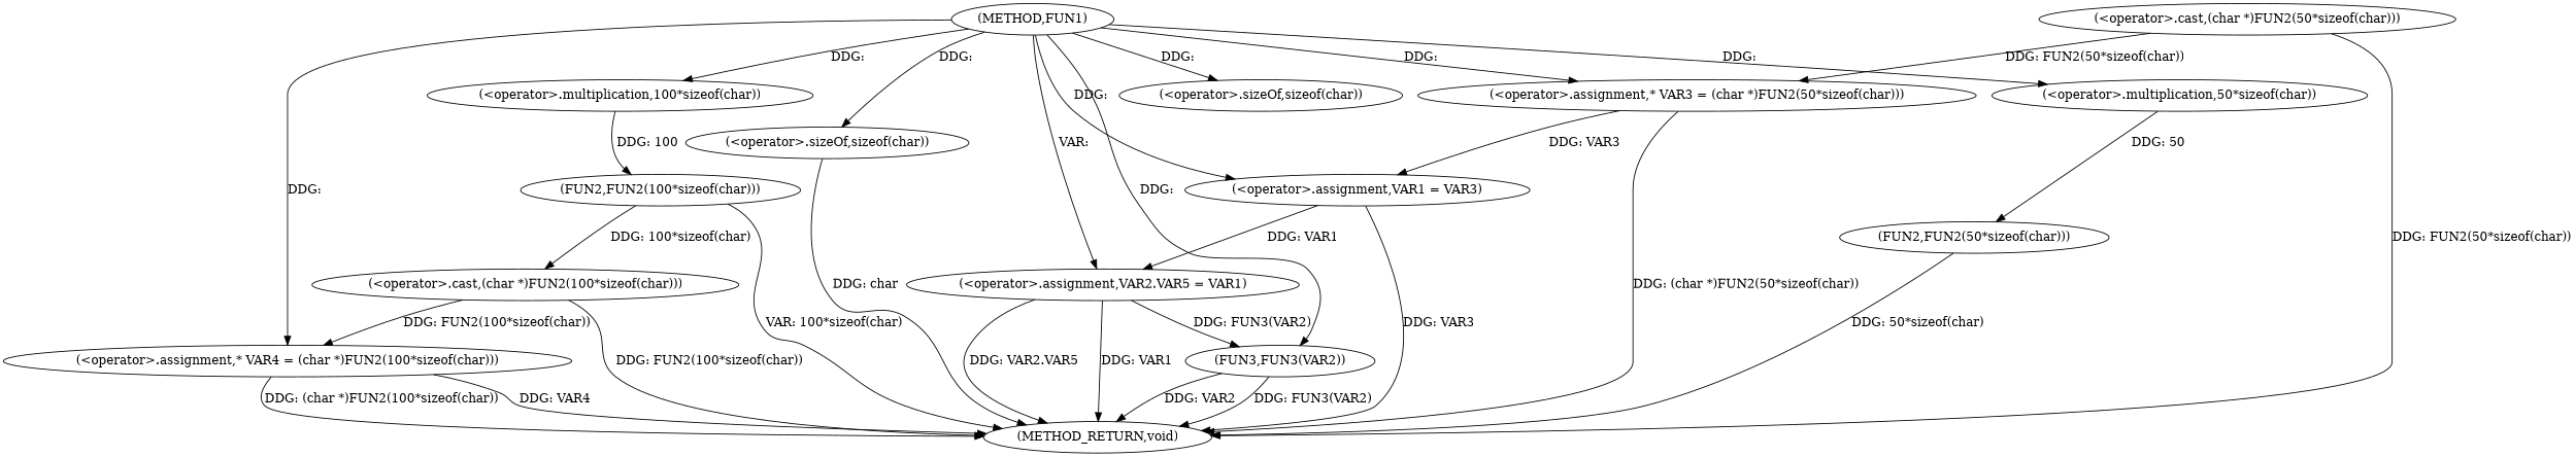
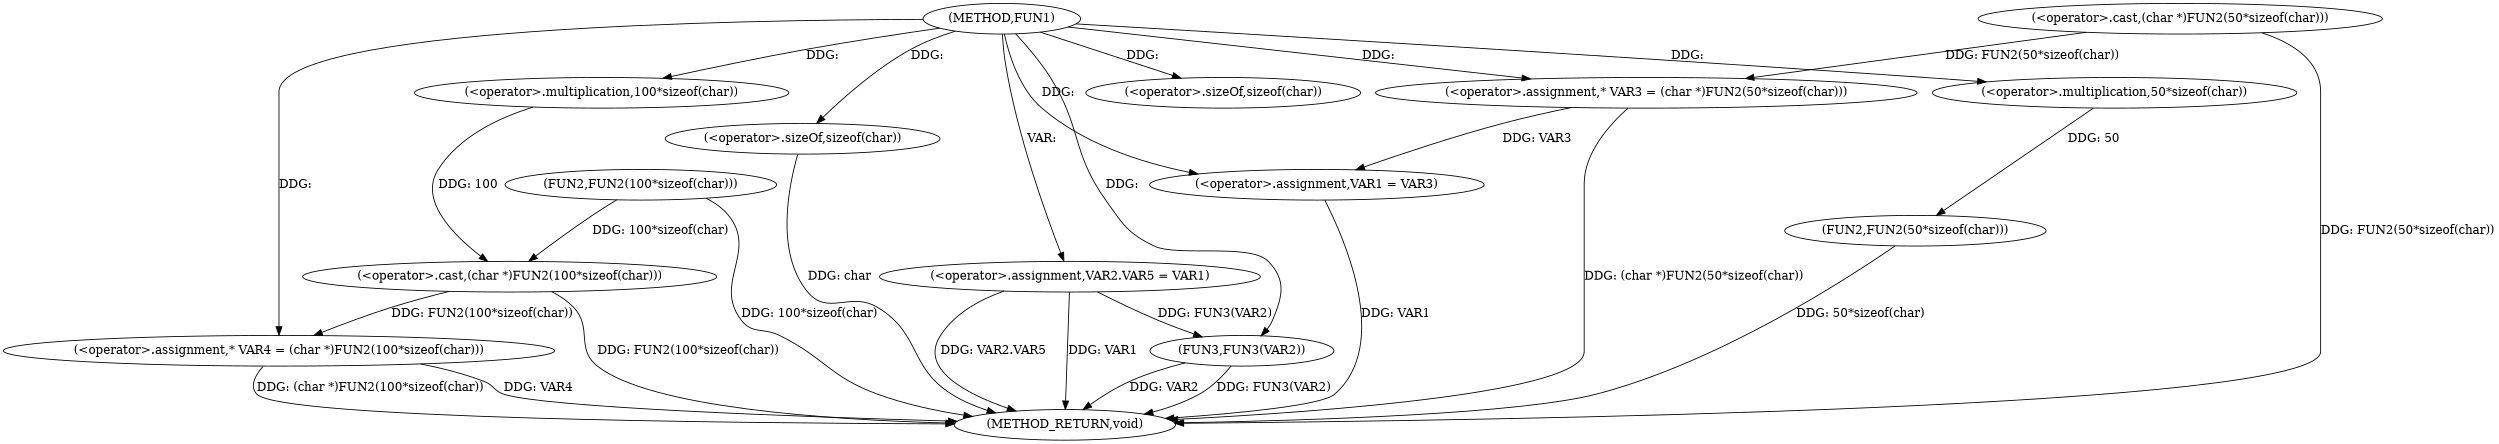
  digraph {
    n1 [label="(METHOD,FUN1)"]
    n2 [label="(<operator>.assignment,* VAR3 = (char *)FUN2(50*sizeof(char)))"]
    n3 [label="(<operator>.multiplication,50*sizeof(char))"]
    n4 [label="(<operator>.sizeOf,sizeof(char))"]
    n5 [label="(<operator>.assignment,* VAR4 = (char *)FUN2(100*sizeof(char)))"]
    n6 [label="(<operator>.multiplication,100*sizeof(char))"]
    n7 [label="(<operator>.sizeOf,sizeof(char))"]
    n8 [label="(<operator>.assignment,VAR1 = VAR3)"]
    n9 [label="(<operator>.assignment,VAR2.VAR5 = VAR1)"]
    n10 [label="(FUN3,FUN3(VAR2))"]
    n11 [label="(METHOD_RETURN,void)"]
    n12 [label="(FUN2,FUN2(50*sizeof(char)))"]
    n13 [label="(FUN2,FUN2(100*sizeof(char)))"]
    n14 [label="(<operator>.cast,(char *)FUN2(50*sizeof(char)))"]
    n15 [label="(<operator>.cast,(char *)FUN2(100*sizeof(char)))"]
    n1 -> n2 [label="DDG: "]
    n1 -> n3 [label="DDG: "]
    n1 -> n4 [label="DDG: "]
    n1 -> n5 [label="DDG: "]
    n1 -> n6 [label="DDG: "]
    n1 -> n7 [label="DDG: "]
    n1 -> n8 [label="DDG: "]
    n1 -> n9 [label="VAR: "]
    n1 -> n10 [label="DDG: "]
    n2 -> n8 [label="DDG: VAR3"]
    n2 -> n11 [label="DDG: (char *)FUN2(50*sizeof(char))"]
    n3 -> n12 [label="DDG: 50"]
    n5 -> n11 [label="DDG: (char *)FUN2(100*sizeof(char))"]
    n5 -> n11 [label="DDG: VAR4"]
-   n6 -> n13 [label="DDG: 100"]
+   n6 -> n15 [label="DDG: 100"]
    n7 -> n11 [label="DDG: char"]
-   n8 -> n9 [label="DDG: VAR1"]
-   n8 -> n11 [label="DDG: VAR3"]
+   n8 -> n11 [label="DDG: VAR1"]
    n9 -> n10 [label="DDG: FUN3(VAR2)"]
    n9 -> n11 [label="DDG: VAR2.VAR5"]
    n9 -> n11 [label="DDG: VAR1"]
    n10 -> n11 [label="DDG: VAR2"]
    n10 -> n11 [label="DDG: FUN3(VAR2)"]
    n12 -> n11 [label="DDG: 50*sizeof(char)"]
-   n13 -> n11 [label="VAR: 100*sizeof(char)"]
+   n13 -> n11 [label="DDG: 100*sizeof(char)"]
    n13 -> n15 [label="DDG: 100*sizeof(char)"]
    n14 -> n2 [label="DDG: FUN2(50*sizeof(char))"]
    n14 -> n11 [label="DDG: FUN2(50*sizeof(char))"]
    n15 -> n5 [label="DDG: FUN2(100*sizeof(char))"]
    n15 -> n11 [label="DDG: FUN2(100*sizeof(char))"]
  }
